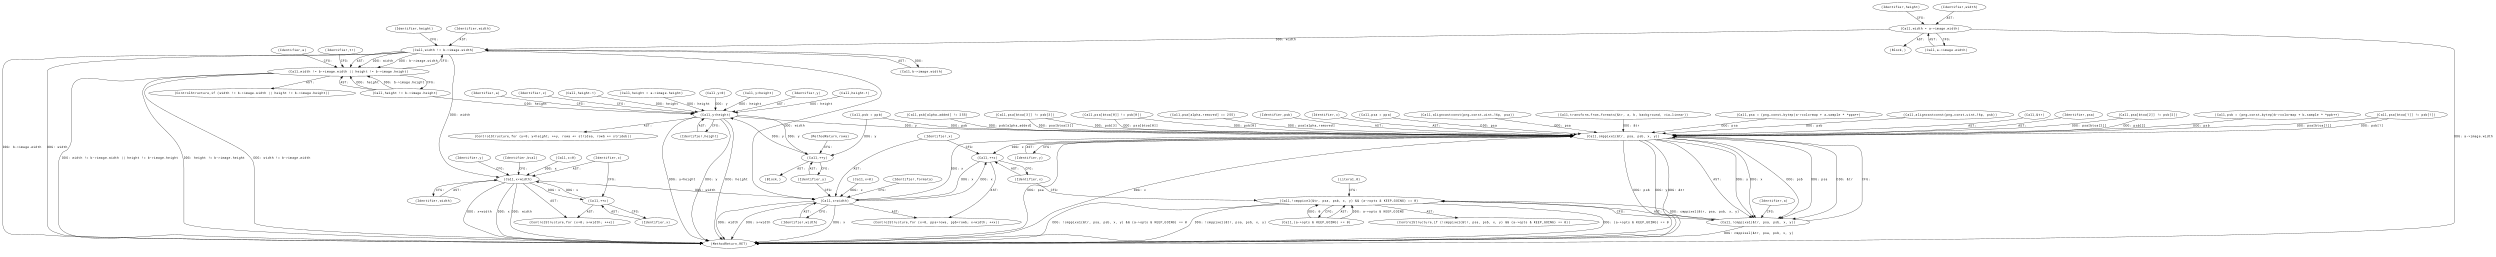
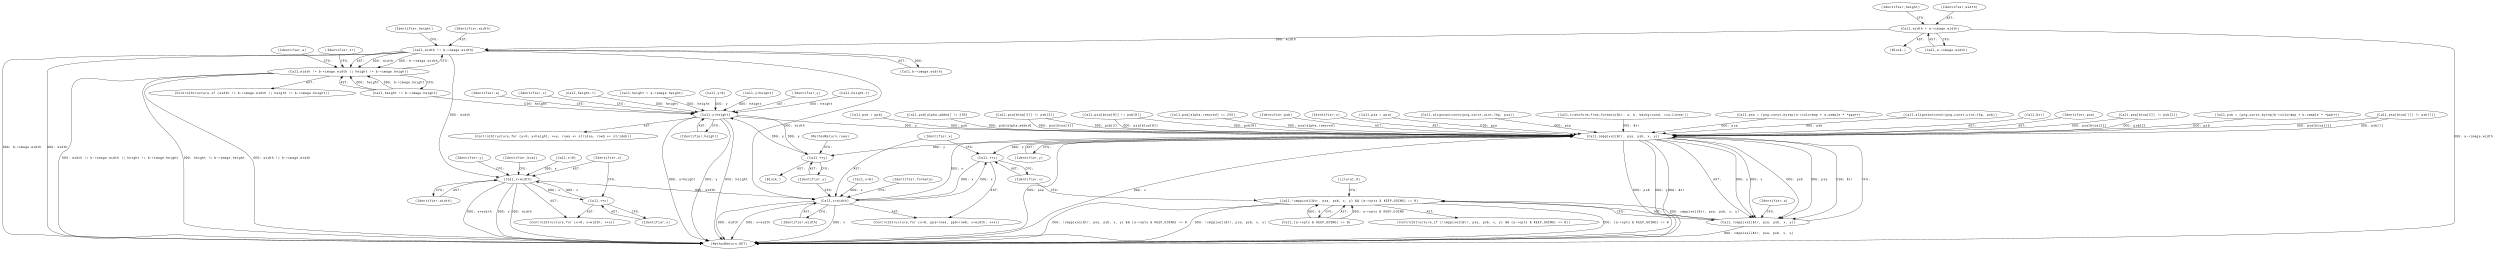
  digraph {
    fontname="Roboto Mono"
    node [fontname="Roboto Mono"]
    edge [fontname="Roboto Mono"]
    n1 [label="(Call,width != b->image.width)"]
    n2 [label="(Call,width != b->image.width || height != b->image.height)"]
    n3 [label="(Call,x<width)"]
    n4 [label="(Call,x<width)"]
    n5 [label="(MethodReturn,RET)"]
    n6 [label="(Call,b->image.width)"]
    n7 [label="(Call,height != b->image.height)"]
    n8 [label="(ControlStructure,if (width != b->image.width || height != b->image.height))"]
    n9 [label="(Call,++x)"]
    n10 [label="(ControlStructure,for (x=0; x<width; ++x))"]
    n11 [label="(Identifier,width)"]
    n12 [label="(Call,++x)"]
    n13 [label="(Call,cmppixel(&tr, psa, psb, x, y))"]
    n14 [label="(ControlStructure,for (x=0, ppa=rowa, ppb=rowb; x<width; ++x))"]
    n15 [label="(Identifier,width)"]
    n16 [label="(Call,width = a->image.width)"]
    n17 [label="(Block,)"]
    n18 [label="(Call,a->image.width)"]
    n19 [label="(Call,y<height)"]
    n20 [label="(Identifier,x)"]
    n21 [label="(Identifier,x)"]
    n22 [label="(Call,++y)"]
    n23 [label="(Call,!cmppixel(&tr, psa, psb, x, y))"]
    n24 [label="(Identifier,y)"]
    n25 [label="(Call,!cmppixel(&tr, psa, psb, x, y) && (a->opts & KEEP_GOING) == 0)"]
    n26 [label="(Block,)"]
    n27 [label="(Identifier,y)"]
    n28 [label="(ControlStructure,for (y=0; y<height; ++y, rowa += stridea, rowb += strideb))"]
    n29 [label="(Identifier,height)"]
    n30 [label="(Call,(a->opts & KEEP_GOING) == 0)"]
    n31 [label="(ControlStructure,if (!cmppixel(&tr, psa, psb, x, y) && (a->opts & KEEP_GOING) == 0))"]
    n32 [label="(Identifier,width)"]
    n33 [label="(Call,psa[alpha_removed] == 255)"]
    n34 [label="(Identifier,psb)"]
    n35 [label="(Identifier,x)"]
    n36 [label="(Identifier,a)"]
    n37 [label="(Call,height-1)"]
    n38 [label="(Identifier,x)"]
    n39 [label="(Call,psa = ppa)"]
    n40 [label="(Call,psb = ppb)"]
    n41 [label="(Call,aligncastconst(png_const_uint_16p, psa))"]
    n42 [label="(Call,transform_from_formats(&tr, a, b, background, via_linear))"]
    n43 [label="(Call,psa = (png_const_bytep)a->colormap + a_sample * *ppa++)"]
    n44 [label="(Call,height = a->image.height)"]
    n45 [label="(Call,aligncastconst(png_const_uint_16p, psb))"]
    n46 [label="(Call,&tr)"]
    n47 [label="(Identifier,psa)"]
    n48 [label="(Identifier,bval)"]
    n49 [label="(Call,y=0)"]
    n50 [label="(MethodReturn,rowa)"]
    n51 [label="(Identifier,height)"]
    n52 [label="(Call,x=0)"]
    n53 [label="(Call,y<height)"]
    n54 [label="(Identifier,a)"]
    n55 [label="(Identifier,tr)"]
    n56 [label="(Identifier,x)"]
    n57 [label="(Identifier,y)"]
    n58 [label="(Call,x=0)"]
    n59 [label="(Call,psa[btoa[2]] != psb[2])"]
    n60 [label="(Identifier,height)"]
    n61 [label="(Call,psb = (png_const_bytep)b->colormap + b_sample * *ppb++)"]
    n62 [label="(Identifier,width)"]
    n63 [label="(Identifier,x)"]
    n64 [label="(Identifier,formata)"]
    n65 [label="(Call,height-1)"]
    n66 [label="(Call,psa[btoa[1]] != psb[1])"]
    n67 [label="(Call,psb[alpha_added] != 255)"]
    n68 [label="(Call,psa[btoa[3]] != psb[3])"]
    n69 [label="(Identifier,a)"]
    n70 [label="(Call,psa[btoa[0]] != psb[0])"]
    n71 [label="(Literal,0)"]
    n72 [label="(Identifier,y)"]
    n1 -> n2 [label="AST: "]
    n1 -> n2 [label="DDG: width"]
    n1 -> n2 [label="DDG: b->image.width"]
    n1 -> n3 [label="DDG: width"]
    n1 -> n4 [label="DDG: width"]
    n1 -> n5 [label="DDG: b->image.width"]
    n1 -> n5 [label="DDG: width"]
    n1 -> n6 [label="DDG: "]
    n2 -> n1 [label="CFG: "]
    n2 -> n5 [label="DDG: width != b->image.width"]
    n2 -> n5 [label="DDG: width != b->image.width || height != b->image.height"]
    n2 -> n5 [label="DDG: height != b->image.height"]
    n2 -> n7 [label="CFG: "]
    n2 -> n8 [label="AST: "]
    n3 -> n4 [label="DDG: width"]
    n3 -> n5 [label="DDG: x<width"]
    n3 -> n5 [label="DDG: x"]
    n3 -> n5 [label="DDG: width"]
    n3 -> n9 [label="DDG: x"]
    n3 -> n10 [label="AST: "]
    n3 -> n11 [label="CFG: "]
    n4 -> n5 [label="DDG: width"]
    n4 -> n5 [label="DDG: x<width"]
    n4 -> n5 [label="DDG: x"]
    n4 -> n12 [label="DDG: x"]
    n4 -> n13 [label="DDG: x"]
    n4 -> n14 [label="AST: "]
    n4 -> n15 [label="CFG: "]
    n6 -> n1 [label="AST: "]
    n7 -> n2 [label="AST: "]
    n7 -> n2 [label="DDG: height"]
    n7 -> n2 [label="DDG: b->image.height"]
    n7 -> n19 [label="DDG: height"]
    n9 -> n3 [label="DDG: x"]
    n9 -> n10 [label="AST: "]
    n9 -> n20 [label="CFG: "]
    n11 -> n3 [label="AST: "]
    n12 -> n4 [label="DDG: x"]
    n12 -> n14 [label="AST: "]
    n12 -> n21 [label="CFG: "]
    n13 -> n5 [label="DDG: psa"]
    n13 -> n5 [label="DDG: x"]
    n13 -> n5 [label="DDG: psb"]
    n13 -> n5 [label="DDG: y"]
    n13 -> n5 [label="DDG: &tr"]
    n13 -> n12 [label="DDG: x"]
-   n40 -> n22 [label="DDG: y"]
+   n13 -> n22 [label="DDG: y"]
    n13 -> n23 [label="AST: "]
    n13 -> n23 [label="DDG: y"]
    n13 -> n23 [label="DDG: x"]
    n13 -> n23 [label="DDG: psb"]
    n13 -> n23 [label="DDG: psa"]
    n13 -> n23 [label="DDG: &tr"]
    n13 -> n24 [label="CFG: "]
    n15 -> n4 [label="AST: "]
    n16 -> n1 [label="DDG: width"]
    n16 -> n5 [label="DDG: a->image.width"]
    n16 -> n17 [label="AST: "]
    n16 -> n18 [label="CFG: "]
    n18 -> n16 [label="AST: "]
    n19 -> n5 [label="DDG: y<height"]
    n19 -> n5 [label="DDG: y"]
    n19 -> n5 [label="DDG: height"]
    n19 -> n13 [label="DDG: y"]
    n19 -> n22 [label="DDG: y"]
    n19 -> n28 [label="AST: "]
    n19 -> n29 [label="CFG: "]
    n20 -> n9 [label="AST: "]
    n21 -> n12 [label="AST: "]
    n21 -> n25 [label="CFG: "]
    n22 -> n19 [label="DDG: y"]
    n22 -> n26 [label="AST: "]
    n22 -> n27 [label="CFG: "]
    n23 -> n5 [label="DDG: cmppixel(&tr, psa, psb, x, y)"]
    n23 -> n13 [label="CFG: "]
    n23 -> n25 [label="AST: "]
    n23 -> n25 [label="DDG: cmppixel(&tr, psa, psb, x, y)"]
    n24 -> n13 [label="AST: "]
    n25 -> n5 [label="DDG: (a->opts & KEEP_GOING) == 0"]
    n25 -> n5 [label="DDG: !cmppixel(&tr, psa, psb, x, y) && (a->opts & KEEP_GOING) == 0"]
    n25 -> n5 [label="DDG: !cmppixel(&tr, psa, psb, x, y)"]
    n25 -> n23 [label="CFG: "]
    n25 -> n30 [label="CFG: "]
    n25 -> n31 [label="AST: "]
    n27 -> n4 [label="CFG: "]
    n27 -> n22 [label="AST: "]
    n29 -> n19 [label="AST: "]
    n30 -> n25 [label="AST: "]
    n30 -> n25 [label="DDG: a->opts & KEEP_GOING"]
    n30 -> n25 [label="DDG: 0"]
    n32 -> n1 [label="AST: "]
    n33 -> n13 [label="DDG: psa[alpha_removed]"]
    n34 -> n13 [label="AST: "]
    n35 -> n19 [label="CFG: "]
    n36 -> n2 [label="CFG: "]
    n37 -> n19 [label="DDG: height"]
    n38 -> n13 [label="AST: "]
    n39 -> n13 [label="DDG: psa"]
    n40 -> n13 [label="DDG: psb"]
    n41 -> n13 [label="DDG: psa"]
    n42 -> n13 [label="DDG: &tr"]
    n43 -> n13 [label="DDG: psa"]
    n44 -> n19 [label="DDG: height"]
    n45 -> n13 [label="DDG: psb"]
    n46 -> n13 [label="AST: "]
    n47 -> n13 [label="AST: "]
    n48 -> n3 [label="CFG: "]
    n49 -> n19 [label="DDG: y"]
    n50 -> n22 [label="CFG: "]
    n51 -> n16 [label="CFG: "]
    n52 -> n4 [label="DDG: x"]
    n53 -> n19 [label="DDG: height"]
    n54 -> n23 [label="CFG: "]
    n55 -> n2 [label="CFG: "]
    n56 -> n4 [label="AST: "]
    n56 -> n12 [label="CFG: "]
    n57 -> n19 [label="AST: "]
    n58 -> n3 [label="DDG: x"]
    n59 -> n13 [label="DDG: psa[btoa[2]]"]
    n59 -> n13 [label="DDG: psb[2]"]
    n60 -> n1 [label="CFG: "]
    n61 -> n13 [label="DDG: psb"]
    n62 -> n16 [label="AST: "]
    n63 -> n3 [label="AST: "]
    n63 -> n9 [label="CFG: "]
    n64 -> n4 [label="CFG: "]
    n65 -> n19 [label="DDG: height"]
    n66 -> n13 [label="DDG: psa[btoa[1]]"]
    n66 -> n13 [label="DDG: psb[1]"]
    n67 -> n13 [label="DDG: psb[alpha_added]"]
    n68 -> n13 [label="DDG: psa[btoa[3]]"]
    n68 -> n13 [label="DDG: psb[3]"]
    n69 -> n19 [label="CFG: "]
    n70 -> n13 [label="DDG: psa[btoa[0]]"]
    n70 -> n13 [label="DDG: psb[0]"]
    n71 -> n25 [label="CFG: "]
    n72 -> n3 [label="CFG: "]
  }
